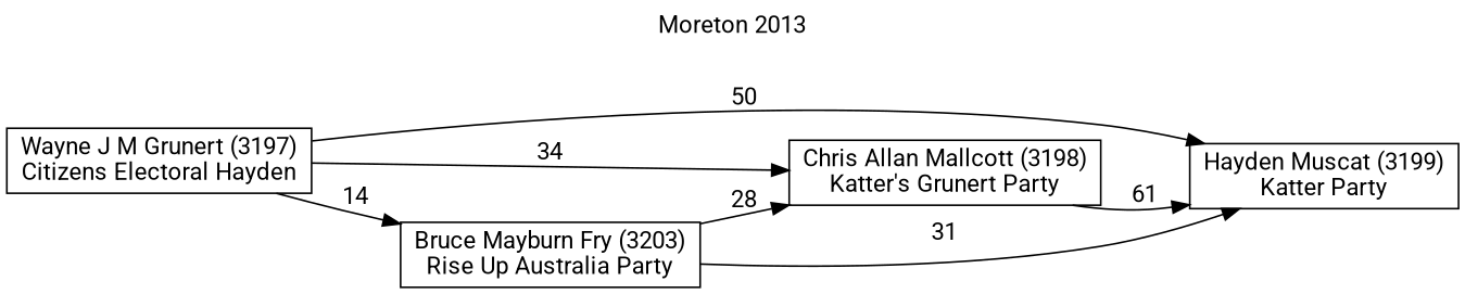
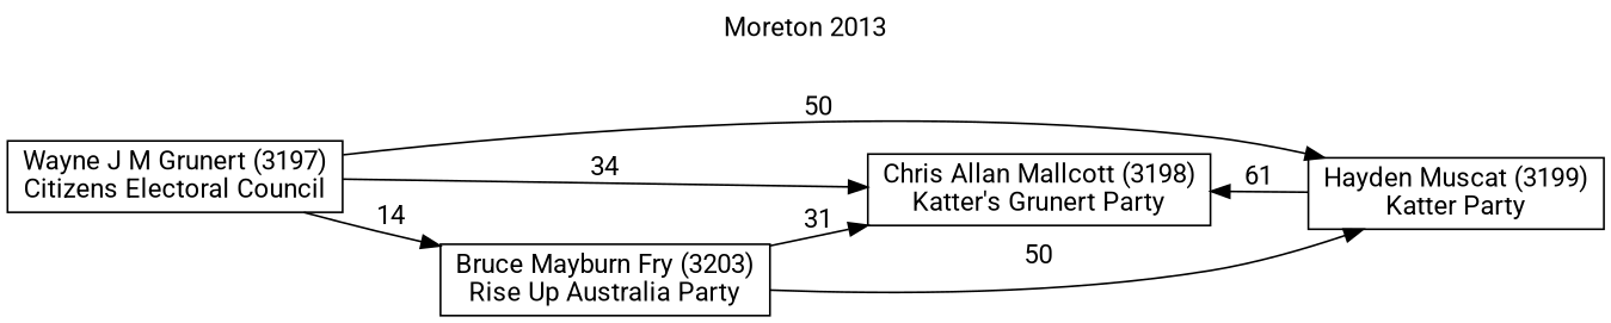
  digraph {
    fontname=Roboto
    label="Moreton 2013"
    labelloc=t
    mclimit=2
    rankdir=LR
    node [fontname=Roboto shape=box]
    edge [fontname=Roboto]
    n1 [label="Chris Allan Mallcott (3198)\nKatter's Grunert Party"]
    n2 [label="Hayden Muscat (3199)\nKatter Party"]
    n3 [label="Bruce Mayburn Fry (3203)\nRise Up Australia Party"]
-   n4 [label="Wayne J M Grunert (3197)\nCitizens Electoral Hayden"]
-   n1 -> n2 [label=61]
-   n3 -> n1 [label=28]
-   n3 -> n2 [label=31]
+   n4 [label="Wayne J M Grunert (3197)\nCitizens Electoral Council"]
+   n2 -> n1 [label=61]
+   n3 -> n1 [label=31]
+   n3 -> n2 [label=50]
    n4 -> n1 [label=34]
    n4 -> n2 [label=50]
    n4 -> n3 [label=14]
  }
